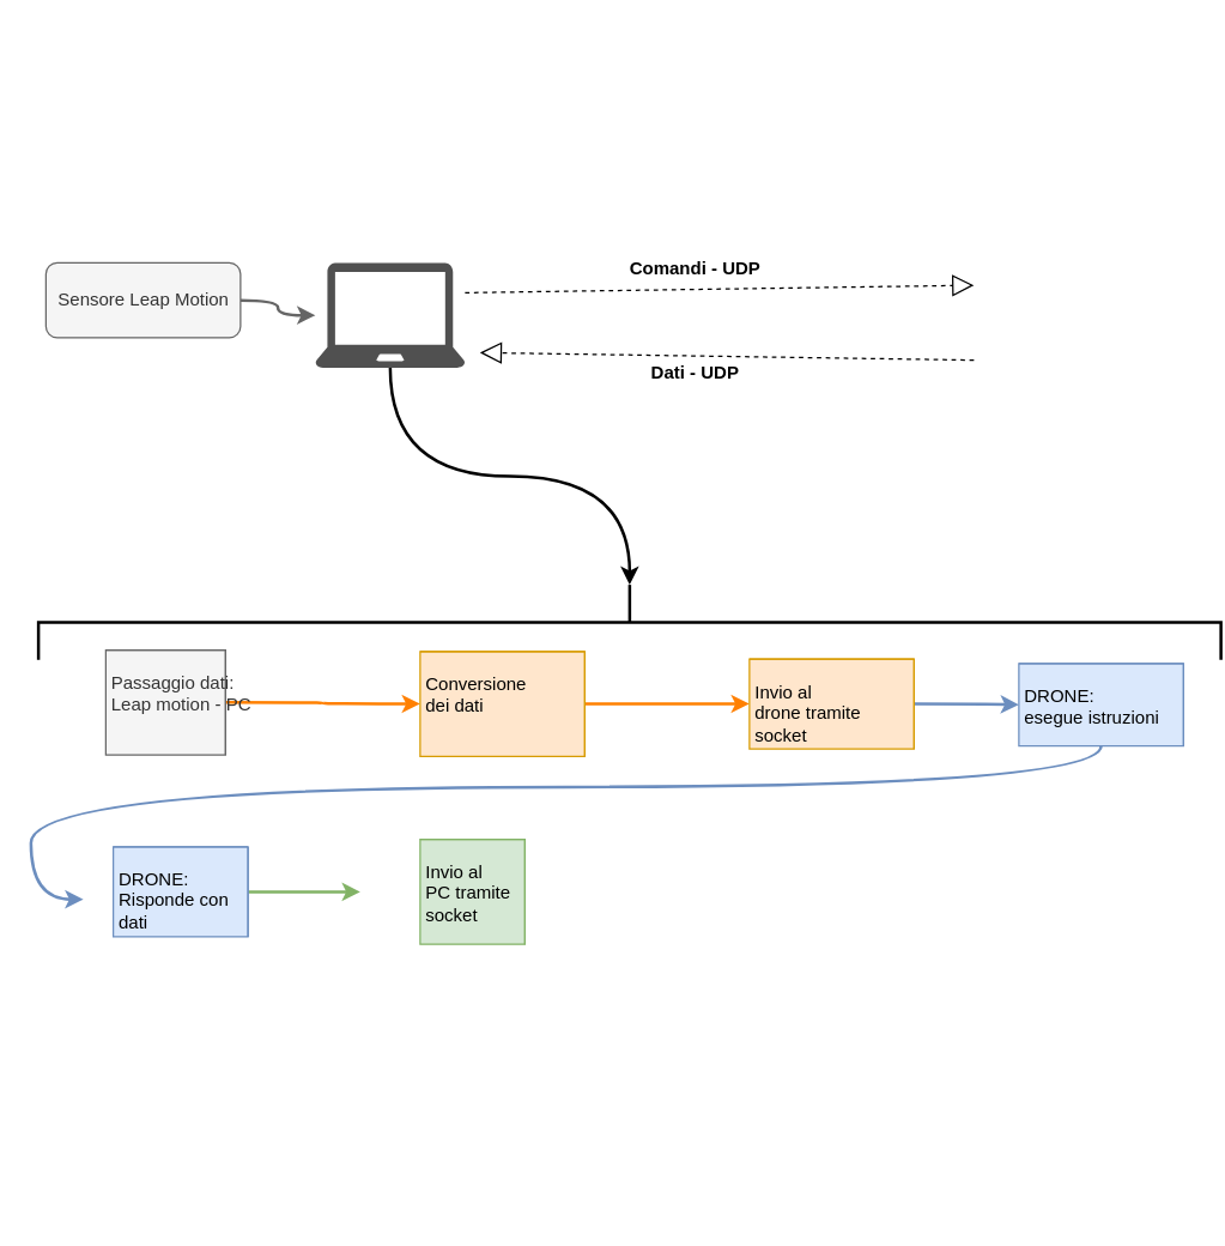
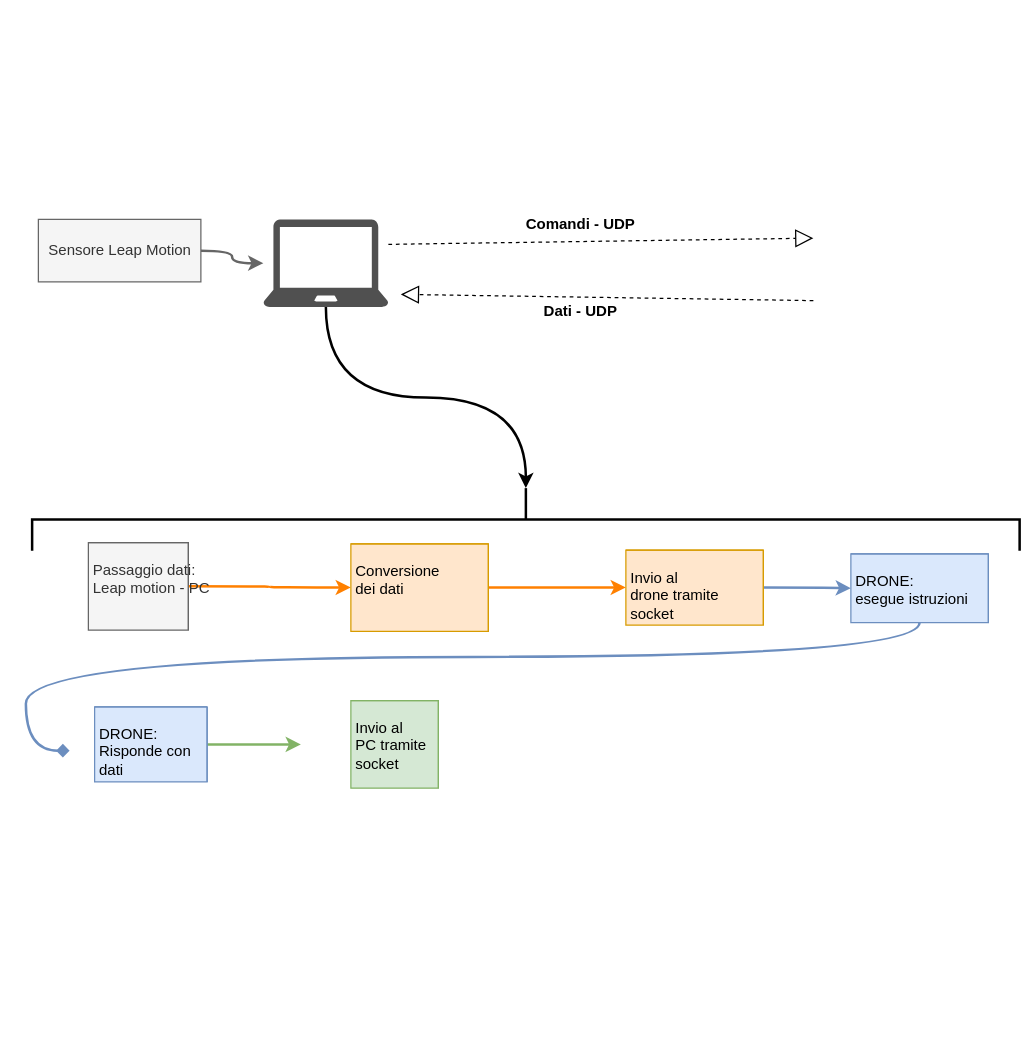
  <mxCell id="0" />
  <mxCell id="1" parent="0" />
  <mxCell id="2" style="edgeStyle=orthogonalEdgeStyle;curved=1;orthogonalLoop=1;jettySize=auto;html=1;exitX=1;exitY=0.5;exitDx=0;exitDy=0;strokeColor=#666666;strokeWidth=2;fillColor=#f5f5f5;" edge="1" parent="1" source="3" target="5"><mxGeometry relative="1" as="geometry" /></mxCell>
- <mxCell id="3" value="Sensore Leap Motion" style="html=1;fillColor=#f5f5f5;strokeColor=#666666;fontColor=#333333;rounded=1;" vertex="1" parent="1"><mxGeometry x="30" y="175" width="130" height="50" as="geometry" /></mxCell>
+ <mxCell id="3" value="Sensore Leap Motion" style="html=1;fillColor=#f5f5f5;strokeColor=#666666;fontColor=#333333;" vertex="1" parent="1"><mxGeometry x="30" y="175" width="130" height="50" as="geometry" /></mxCell>
  <mxCell id="4" style="edgeStyle=orthogonalEdgeStyle;curved=1;orthogonalLoop=1;jettySize=auto;html=1;entryX=0;entryY=0.5;entryDx=0;entryDy=0;entryPerimeter=0;strokeWidth=2;" edge="1" parent="1" source="5" target="22"><mxGeometry relative="1" as="geometry" /></mxCell>
  <mxCell id="5" value="" style="pointerEvents=1;shadow=0;dashed=0;html=1;strokeColor=none;fillColor=#505050;labelPosition=center;verticalLabelPosition=bottom;verticalAlign=top;outlineConnect=0;align=center;shape=mxgraph.office.devices.laptop;" vertex="1" parent="1"><mxGeometry x="210" y="175" width="100" height="70" as="geometry" /></mxCell>
  <mxCell id="6" value="" style="shape=image;html=1;verticalAlign=top;verticalLabelPosition=bottom;labelBackgroundColor=#ffffff;imageAspect=0;aspect=fixed;image=https://cdn4.iconfinder.com/data/icons/photographer-7/128/drone-flying-camera-surveillance-aviation-128.png" vertex="1" parent="1"><mxGeometry x="650" y="165" width="100" height="100" as="geometry" /></mxCell>
  <mxCell id="7" value="Comandi - UDP" style="text;align=center;fontStyle=1;verticalAlign=middle;spacingLeft=3;spacingRight=3;strokeColor=none;rotatable=0;points=[[0,0.5],[1,0.5]];portConstraint=eastwest;" vertex="1" parent="1"><mxGeometry x="424" y="165" width="80" height="26" as="geometry" /></mxCell>
  <mxCell id="8" value="" style="endArrow=block;dashed=1;endFill=0;endSize=12;html=1;entryX=0;entryY=0.25;entryDx=0;entryDy=0;" edge="1" parent="1" target="6"><mxGeometry width="160" relative="1" as="geometry"><mxPoint x="310" y="195" as="sourcePoint" /><mxPoint x="470" y="195" as="targetPoint" /></mxGeometry></mxCell>
  <mxCell id="9" value="" style="endArrow=block;dashed=1;endFill=0;endSize=12;html=1;exitX=0;exitY=0.75;exitDx=0;exitDy=0;" edge="1" parent="1" source="6"><mxGeometry width="160" relative="1" as="geometry"><mxPoint x="330" y="315" as="sourcePoint" /><mxPoint x="320" y="235" as="targetPoint" /></mxGeometry></mxCell>
  <mxCell id="10" value="Dati - UDP" style="text;align=center;fontStyle=1;verticalAlign=middle;spacingLeft=3;spacingRight=3;strokeColor=none;rotatable=0;points=[[0,0.5],[1,0.5]];portConstraint=eastwest;" vertex="1" parent="1"><mxGeometry x="424" y="235" width="80" height="26" as="geometry" /></mxCell>
  <mxCell id="11" style="edgeStyle=orthogonalEdgeStyle;curved=1;orthogonalLoop=1;jettySize=auto;html=1;entryX=0;entryY=0;entryDx=35;entryDy=110;entryPerimeter=0;strokeColor=#FF8000;strokeWidth=2;" edge="1" parent="1" source="12" target="14"><mxGeometry relative="1" as="geometry" /></mxCell>
  <mxCell id="12" value="&lt;span style=&quot;text-align: center;&quot;&gt;Passaggio dati:&amp;nbsp;&lt;br&gt;Leap motion -&amp;nbsp;PC&lt;/span&gt;" style="verticalAlign=top;align=left;spacingTop=8;spacingLeft=2;spacingRight=12;shape=cube;size=0;direction=south;fontStyle=0;html=1;fillColor=#f5f5f5;strokeColor=#666666;fontColor=#333333;" vertex="1" parent="1"><mxGeometry x="70" y="433.5" width="80" height="70" as="geometry" /></mxCell>
  <mxCell id="13" style="edgeStyle=orthogonalEdgeStyle;curved=1;orthogonalLoop=1;jettySize=auto;html=1;exitX=0;exitY=0;exitDx=35;exitDy=0;exitPerimeter=0;entryX=0;entryY=0;entryDx=30;entryDy=110;entryPerimeter=0;strokeColor=#FF8000;strokeWidth=2;" edge="1" parent="1" source="14" target="16"><mxGeometry relative="1" as="geometry" /></mxCell>
  <mxCell id="14" value="&lt;div&gt;Conversione&amp;nbsp;&lt;/div&gt;&lt;div&gt;dei dati&lt;/div&gt;" style="verticalAlign=top;align=left;spacingTop=8;spacingLeft=2;spacingRight=12;shape=cube;size=0;direction=south;fontStyle=0;html=1;fillColor=#ffe6cc;strokeColor=#d79b00;" vertex="1" parent="1"><mxGeometry x="280" y="434.5" width="110" height="70" as="geometry" /></mxCell>
  <mxCell id="15" style="edgeStyle=orthogonalEdgeStyle;curved=1;orthogonalLoop=1;jettySize=auto;html=1;exitX=0;exitY=0;exitDx=30;exitDy=0;exitPerimeter=0;strokeWidth=2;fillColor=#dae8fc;strokeColor=#6c8ebf;" edge="1" parent="1" source="16" target="18"><mxGeometry relative="1" as="geometry" /></mxCell>
  <mxCell id="16" value="&lt;div&gt;Invio al&amp;nbsp;&lt;/div&gt;&lt;div&gt;drone tramite&amp;nbsp;&lt;/div&gt;&lt;div&gt;socket&lt;/div&gt;" style="verticalAlign=top;align=left;spacingTop=8;spacingLeft=2;spacingRight=12;shape=cube;size=0;direction=south;fontStyle=0;html=1;fillColor=#ffe6cc;strokeColor=#d79b00;" vertex="1" parent="1"><mxGeometry x="500" y="439.5" width="110" height="60" as="geometry" /></mxCell>
- <mxCell id="17" style="edgeStyle=orthogonalEdgeStyle;curved=1;orthogonalLoop=1;jettySize=auto;html=1;exitX=0;exitY=0;exitDx=55;exitDy=55;exitPerimeter=0;strokeWidth=2;entryX=0;entryY=0;entryDx=35;entryDy=110;entryPerimeter=0;fillColor=#dae8fc;strokeColor=#6c8ebf;" edge="1" parent="1" source="18" target="20"><mxGeometry relative="1" as="geometry"><mxPoint x="40" y="575" as="targetPoint" /><Array as="points"><mxPoint x="735" y="525" /><mxPoint x="20" y="525" /><mxPoint x="20" y="600" /></Array></mxGeometry></mxCell>
+ <mxCell id="17" style="edgeStyle=orthogonalEdgeStyle;curved=1;orthogonalLoop=1;jettySize=auto;html=1;exitX=0;exitY=0;exitDx=55;exitDy=55;exitPerimeter=0;strokeWidth=2;entryX=0;entryY=0;entryDx=35;entryDy=110;entryPerimeter=0;fillColor=#dae8fc;strokeColor=#6c8ebf;endArrow=diamond;" edge="1" parent="1" source="18" target="20"><mxGeometry relative="1" as="geometry"><mxPoint x="40" y="575" as="targetPoint" /><Array as="points"><mxPoint x="735" y="525" /><mxPoint x="20" y="525" /><mxPoint x="20" y="600" /></Array></mxGeometry></mxCell>
  <mxCell id="18" value="&lt;div&gt;DRONE:&lt;/div&gt;&lt;div&gt;esegue istruzioni&lt;/div&gt;" style="verticalAlign=top;align=left;spacingTop=8;spacingLeft=2;spacingRight=12;shape=cube;size=0;direction=south;fontStyle=0;html=1;fillColor=#dae8fc;strokeColor=#6c8ebf;" vertex="1" parent="1"><mxGeometry x="680" y="442.5" width="110" height="55" as="geometry" /></mxCell>
  <mxCell id="19" style="edgeStyle=orthogonalEdgeStyle;curved=1;orthogonalLoop=1;jettySize=auto;html=1;exitX=0;exitY=0;exitDx=30;exitDy=0;exitPerimeter=0;strokeWidth=2;entryX=0;entryY=0;entryDx=35;entryDy=110;entryPerimeter=0;fillColor=#d5e8d4;strokeColor=#82b366;" edge="1" parent="1" source="20" target="21"><mxGeometry relative="1" as="geometry"><mxPoint x="270" y="595" as="targetPoint" /></mxGeometry></mxCell>
  <mxCell id="20" value="&lt;span style=&quot;text-align: center&quot;&gt;DRONE:&lt;br&gt;Risponde con &lt;br&gt;dati&lt;/span&gt;" style="verticalAlign=top;align=left;spacingTop=8;spacingLeft=2;spacingRight=12;shape=cube;size=0;direction=south;fontStyle=0;html=1;fillColor=#dae8fc;strokeColor=#6c8ebf;" vertex="1" parent="1"><mxGeometry x="75" y="565" width="90" height="60" as="geometry" /></mxCell>
  <mxCell id="21" value="&lt;div&gt;Invio al&amp;nbsp;&lt;/div&gt;&lt;div&gt;PC tramite&amp;nbsp;&lt;/div&gt;&lt;div&gt;socket&lt;/div&gt;" style="verticalAlign=top;align=left;spacingTop=8;spacingLeft=2;spacingRight=12;shape=cube;size=0;direction=south;fontStyle=0;html=1;fillColor=#d5e8d4;strokeColor=#82b366;" vertex="1" parent="1"><mxGeometry x="280" y="560" width="70" height="70" as="geometry" /></mxCell>
  <mxCell id="22" value="" style="strokeWidth=2;html=1;shape=mxgraph.flowchart.annotation_2;align=left;labelPosition=right;pointerEvents=1;rotation=90;" vertex="1" parent="1"><mxGeometry x="395" y="20" width="50" height="790" as="geometry" /></mxCell>
